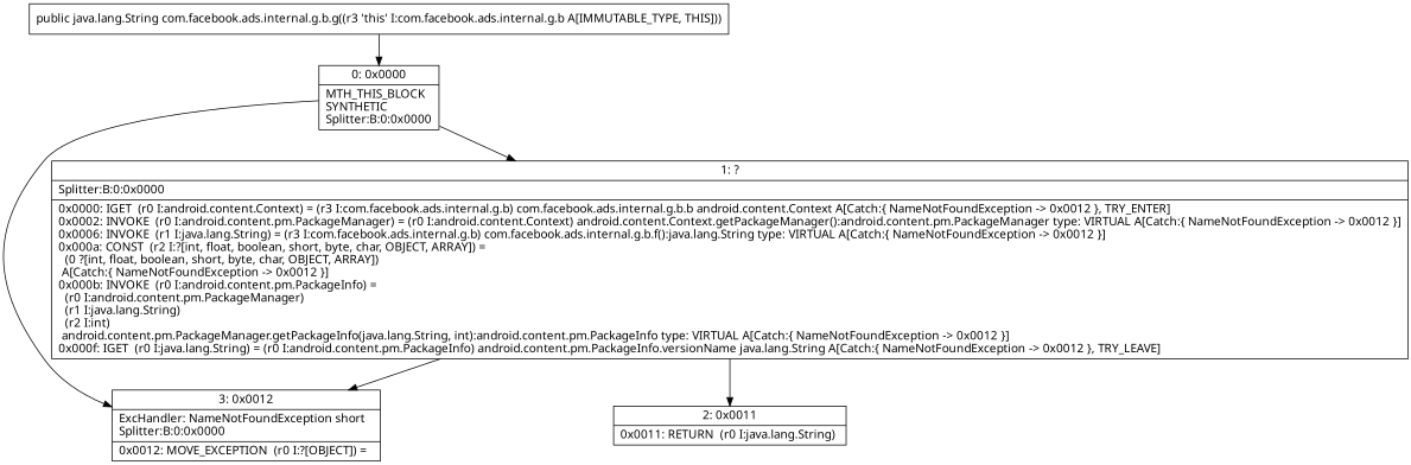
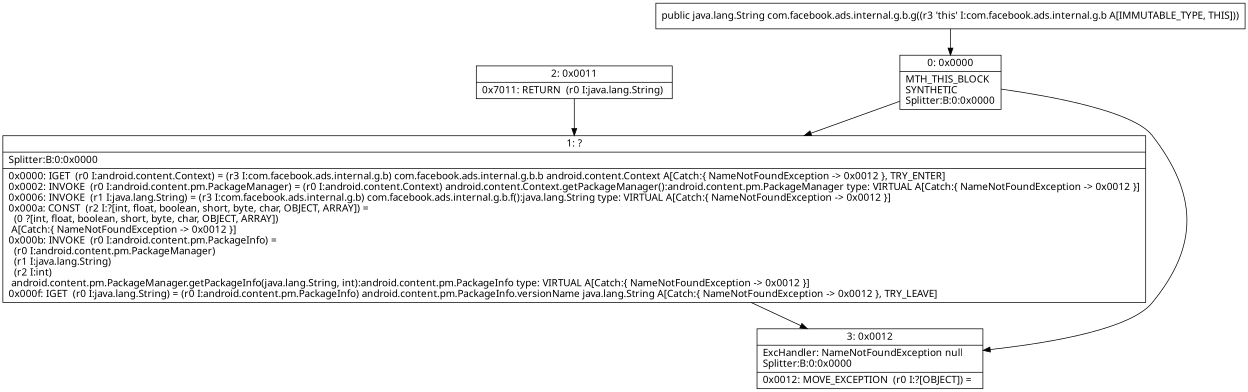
  digraph {
    fontname="Noto Sans"
    node [fontname="Noto Sans" shape=record]
    edge [fontname="Noto Sans"]
    n1 [label="{0\:\ 0x0000|MTH_THIS_BLOCK\lSYNTHETIC\lSplitter:B:0:0x0000\l}"]
    n2 [label="{1\:\ ?|Splitter:B:0:0x0000\l|0x0000: IGET  (r0 I:android.content.Context) = (r3 I:com.facebook.ads.internal.g.b) com.facebook.ads.internal.g.b.b android.content.Context A[Catch:\{ NameNotFoundException \-\> 0x0012 \}, TRY_ENTER]\l0x0002: INVOKE  (r0 I:android.content.pm.PackageManager) = (r0 I:android.content.Context) android.content.Context.getPackageManager():android.content.pm.PackageManager type: VIRTUAL A[Catch:\{ NameNotFoundException \-\> 0x0012 \}]\l0x0006: INVOKE  (r1 I:java.lang.String) = (r3 I:com.facebook.ads.internal.g.b) com.facebook.ads.internal.g.b.f():java.lang.String type: VIRTUAL A[Catch:\{ NameNotFoundException \-\> 0x0012 \}]\l0x000a: CONST  (r2 I:?[int, float, boolean, short, byte, char, OBJECT, ARRAY]) = \l  (0 ?[int, float, boolean, short, byte, char, OBJECT, ARRAY])\l A[Catch:\{ NameNotFoundException \-\> 0x0012 \}]\l0x000b: INVOKE  (r0 I:android.content.pm.PackageInfo) = \l  (r0 I:android.content.pm.PackageManager)\l  (r1 I:java.lang.String)\l  (r2 I:int)\l android.content.pm.PackageManager.getPackageInfo(java.lang.String, int):android.content.pm.PackageInfo type: VIRTUAL A[Catch:\{ NameNotFoundException \-\> 0x0012 \}]\l0x000f: IGET  (r0 I:java.lang.String) = (r0 I:android.content.pm.PackageInfo) android.content.pm.PackageInfo.versionName java.lang.String A[Catch:\{ NameNotFoundException \-\> 0x0012 \}, TRY_LEAVE]\l}"]
-   n3 [label="{3\:\ 0x0012|ExcHandler: NameNotFoundException short\lSplitter:B:0:0x0000\l|0x0012: MOVE_EXCEPTION  (r0 I:?[OBJECT]) =  \l}"]
-   n4 [label="{2\:\ 0x0011|0x0011: RETURN  (r0 I:java.lang.String) \l}"]
+   n3 [label="{3\:\ 0x0012|ExcHandler: NameNotFoundException null\lSplitter:B:0:0x0000\l|0x0012: MOVE_EXCEPTION  (r0 I:?[OBJECT]) =  \l}"]
+   n4 [label="{2\:\ 0x0011|0x7011: RETURN  (r0 I:java.lang.String) \l}"]
    n5 [label="{public java.lang.String com.facebook.ads.internal.g.b.g((r3 'this' I:com.facebook.ads.internal.g.b A[IMMUTABLE_TYPE, THIS])) }"]
    n1 -> n2
    n1 -> n3
    n2 -> n3
-   n2 -> n4
+   n4 -> n2
    n5 -> n1
  }
